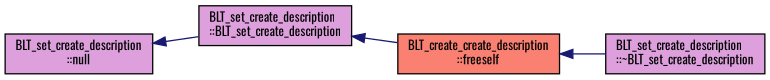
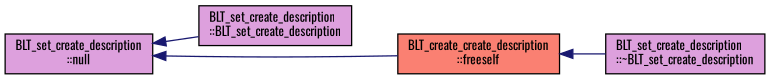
  digraph {
    fontname=Oswald
    rankdir=LR
    node [color=black fillcolor=plum fontname=Oswald fontsize=10 shape=record style=filled]
    edge [color=midnightblue dir=back fontname=Oswald fontsize=10 labelfontname=Helvetica labelfontsize=10 style=solid]
    n1 [fontcolor=black height=0.2 label="BLT_set_create_description\l::null" width=0.4]
    n2 [height=0.2 label="BLT_set_create_description\l::BLT_set_create_description" width=0.4]
    n3 [fillcolor=salmon height=0.2 label="BLT_create_create_description\l::freeself" width=0.4]
    n4 [height=0.2 label="BLT_set_create_description\l::~BLT_set_create_description" width=0.4]
    n1 -> n2
-   n2 -> n3
+   n1 -> n3
    n3 -> n4
  }
